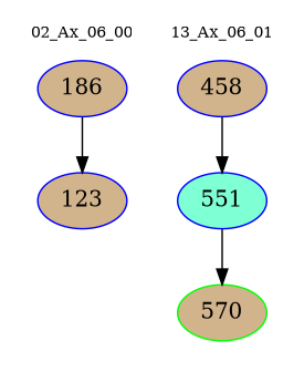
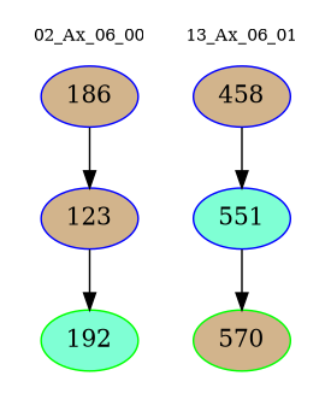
  digraph {
    node [color=blue fillcolor=tan style=filled]
    edge [color=black]
    n1 [label=186]
    n2 [label=123]
+   n3 [color=green fillcolor=aquamarine label=192]
    n4 [label=458]
    n5 [fillcolor=aquamarine label=551]
    n6 [color=green label=570]
    subgraph cluster_1 {
      color=white
      fontsize=10
      label="02_Ax_06_00"
      n1
      n2
+     n3
    }
    subgraph cluster_2 {
      color=white
      fontsize=10
      label="13_Ax_06_01"
      n4
      n5
      n6
    }
    n1 -> n2
+   n2 -> n3
    n4 -> n5
    n5 -> n6
  }
